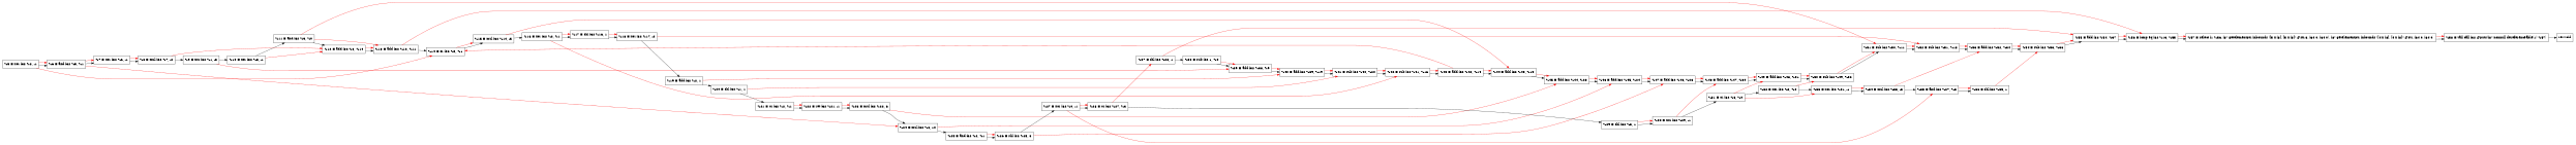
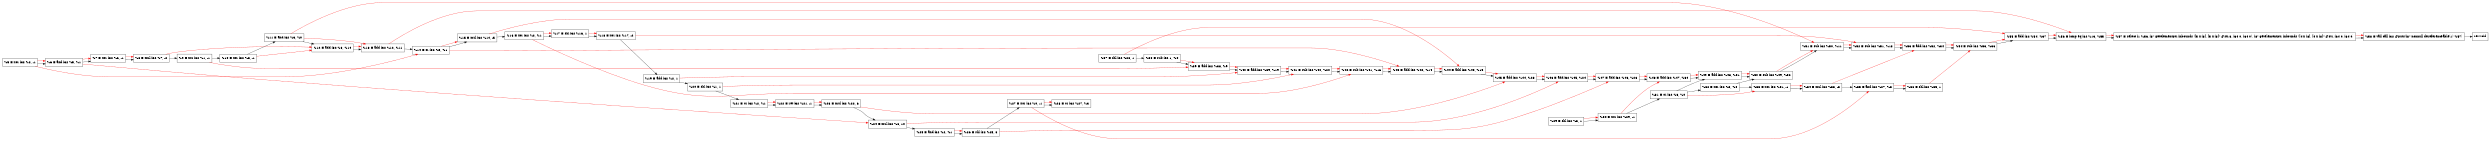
  digraph {
    rankdir=LR
    node [shape=record]
    edge [color=red]
    n1 [label="  %5 = xor i32 %2, -1"]
    n2 [label="  %6 = and i32 %5, %1"]
    n3 [label="  %14 = or i32 %5, %1"]
    n4 [label="  %7 = xor i32 %6, -1"]
    n5 [label="  %24 = mul i32 %6, 10"]
    n6 [label="  %15 = mul i32 %14, -5"]
    n7 [label="  %43 = add i32 %42, %14"]
    n8 [label="  %8 = mul i32 %7, -2"]
    n9 [label="  %25 = and i32 %2, %1"]
    n10 [label="  %46 = add i32 %45, %24"]
-   n11 [label="%9 = xor i32 %1, -3"]
+   n11 [label="  %9 = xor i32 %1, -1"]
    n12 [label="  %12 = add i32 %8, %10"]
    n13 [label="  %10 = xor i32 %3, -1"]
    n14 [label="  %39 = add i32 %38, %9"]
    n15 [label="  %13 = add i32 %12, %11"]
    n16 [label="  %11 = and i32 %3, %0"]
    n17 [label="  %40 = add i32 %39, %19"]
    n18 [label="  %51 = sub i32 %50, %11"]
    n19 [label="  %56 = icmp eq i32 %13, %55"]
    n20 [label="  %52 = sub i32 %51, %18"]
    n21 [label="  %57 = select i1 %56, i8* getelementptr inbounds ([5 x i8], [5 x i8]* @str.3, i64 0, i64 0), i8* getelementptr inbounds ([4 x i8], [4 x i8]* @str, i64 0, i64 0)"]
    n22 [label="  %16 = xor i32 %2, %1"]
    n23 [label="  %44 = add i32 %43, %15"]
    n24 [label="  %17 = shl i32 %16, 1"]
    n25 [label="  %42 = sub i32 %41, %16"]
    n26 [label="  %45 = add i32 %44, %23"]
    n27 [label="  %18 = xor i32 %17, -2"]
    n28 [label="  %19 = add i32 %2, 1"]
    n29 [label="  %20 = shl i32 %1, 1"]
    n30 [label="  %53 = add i32 %52, %34"]
    n31 [label="  %21 = or i32 %2, %1"]
    n32 [label="  %41 = sub i32 %40, %20"]
    n33 [label="%22 = ret i32 %21, -1"]
    n34 [label="  %23 = mul i32 %22, 6"]
    n35 [label="  %26 = shl i32 %25, 3"]
    n36 [label="  %47 = add i32 %46, %26"]
    n37 [label="  %27 = xor i32 %0, -1"]
    n38 [label="  %28 = or i32 %27, %3"]
    n39 [label="  %35 = and i32 %27, %3"]
    n40 [label="  %48 = add i32 %47, %30"]
    n41 [label="  %29 = shl i32 %3, 1"]
    n42 [label="  %37 = shl i32 %28, 1"]
    n43 [label="  %36 = shl i32 %35, 1"]
    n44 [label="  %30 = xor i32 %29, -1"]
    n45 [label="  %38 = sub i32 1, %0"]
    n46 [label="  %55 = add i32 %54, %37"]
    n47 [label="  %31 = or i32 %3, %0"]
    n48 [label="  %32 = xor i32 %3, %0"]
    n49 [label="  %33 = xor i32 %31, -1"]
    n50 [label="  %49 = add i32 %48, %31"]
    n51 [label="  %50 = sub i32 %49, %32"]
    n52 [label="  %34 = mul i32 %33, -3"]
    n53 [label="  %54 = sub i32 %53, %36"]
    n54 [label="  %58 = tail call i32 @puts(i8* nonnull dereferenceable(1) %57)"]
    n55 [label="  ret void"]
    n1 -> n2 [color=""]
    n1 -> n2
    n1 -> n3
    n2 -> n4 [color=""]
    n2 -> n4
    n2 -> n5
    n3 -> n6 [color=""]
    n3 -> n6
-   n7 -> n3
+   n3 -> n7
    n4 -> n8 [color=""]
    n4 -> n8
    n5 -> n9 [color=""]
    n5 -> n10
    n6 -> n22 [color=""]
    n6 -> n23
    n7 -> n23 [color=""]
    n7 -> n23
    n8 -> n11 [color=""]
    n8 -> n12
    n9 -> n35 [color=""]
    n9 -> n35
    n10 -> n36 [color=""]
    n10 -> n36
    n11 -> n13 [color=""]
    n11 -> n14
    n12 -> n15 [color=""]
    n12 -> n15
    n13 -> n12
    n13 -> n16 [color=""]
    n14 -> n17 [color=""]
    n14 -> n17
    n15 -> n3 [color=""]
    n15 -> n19
    n16 -> n12 [color=""]
    n16 -> n15
    n16 -> n18
    n17 -> n32 [color=""]
    n17 -> n32
    n18 -> n20 [color=""]
    n18 -> n20
    n19 -> n21 [color=""]
    n19 -> n21
    n20 -> n30 [color=""]
    n20 -> n30
    n21 -> n54 [color=""]
    n21 -> n54
    n22 -> n24 [color=""]
    n22 -> n24
    n22 -> n25
    n23 -> n26 [color=""]
    n23 -> n26
    n24 -> n27 [color=""]
    n24 -> n27
    n25 -> n7 [color=""]
    n25 -> n7
    n26 -> n10 [color=""]
    n26 -> n10
    n27 -> n20
    n27 -> n28 [color=""]
    n28 -> n17
    n28 -> n29 [color=""]
    n29 -> n31 [color=""]
    n29 -> n32
    n30 -> n53 [color=""]
    n30 -> n53
    n31 -> n33 [color=""]
    n31 -> n33
    n32 -> n25 [color=""]
    n32 -> n25
    n33 -> n34 [color=""]
    n33 -> n34
    n34 -> n5 [color=""]
    n34 -> n26
    n35 -> n36
    n35 -> n37 [color=""]
    n36 -> n40 [color=""]
    n36 -> n40
    n37 -> n38 [color=""]
    n37 -> n38
    n37 -> n39
-   n38 -> n41 [color=""]
-   n38 -> n42
    n39 -> n43 [color=""]
    n39 -> n43
    n40 -> n50 [color=""]
    n40 -> n50
    n41 -> n44 [color=""]
    n41 -> n44
    n42 -> n45 [color=""]
    n42 -> n46
    n43 -> n53
    n44 -> n40
    n44 -> n47 [color=""]
    n45 -> n14 [color=""]
    n45 -> n14
    n46 -> n19 [color=""]
    n46 -> n19
    n47 -> n48 [color=""]
    n47 -> n49
-   n47 -> n50
+   n47 -> n50 [color=black]
    n48 -> n49 [color=""]
-   n48 -> n51
+   n48 -> n51 [color=black]
    n49 -> n52 [color=""]
    n49 -> n52
    n50 -> n51 [color=""]
    n50 -> n51
    n51 -> n18 [color=""]
    n51 -> n18
    n52 -> n30
    n52 -> n39 [color=""]
    n53 -> n46 [color=""]
    n53 -> n46
    n54 -> n55 [color=""]
  }
